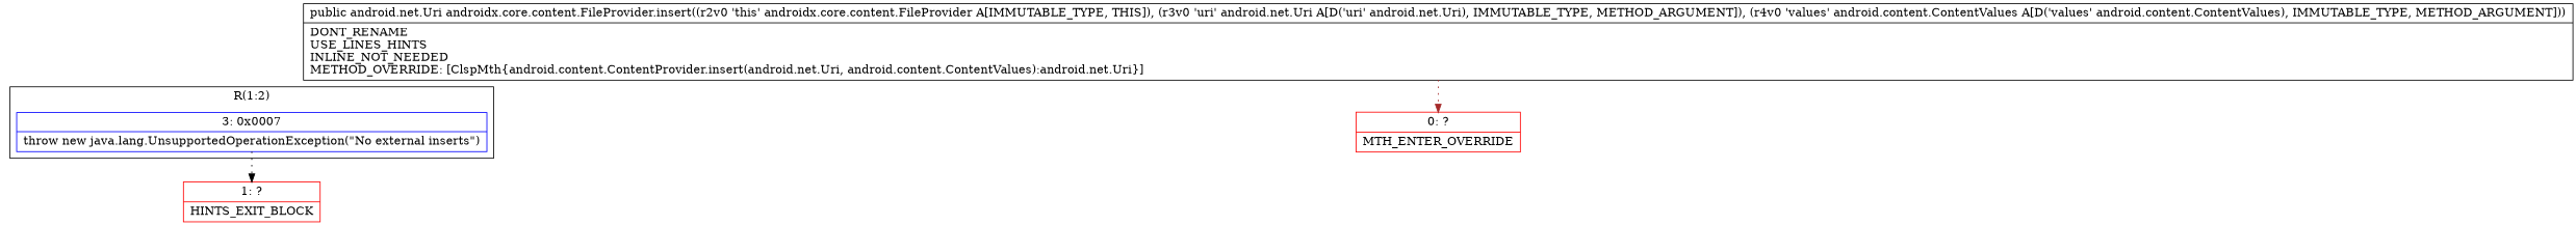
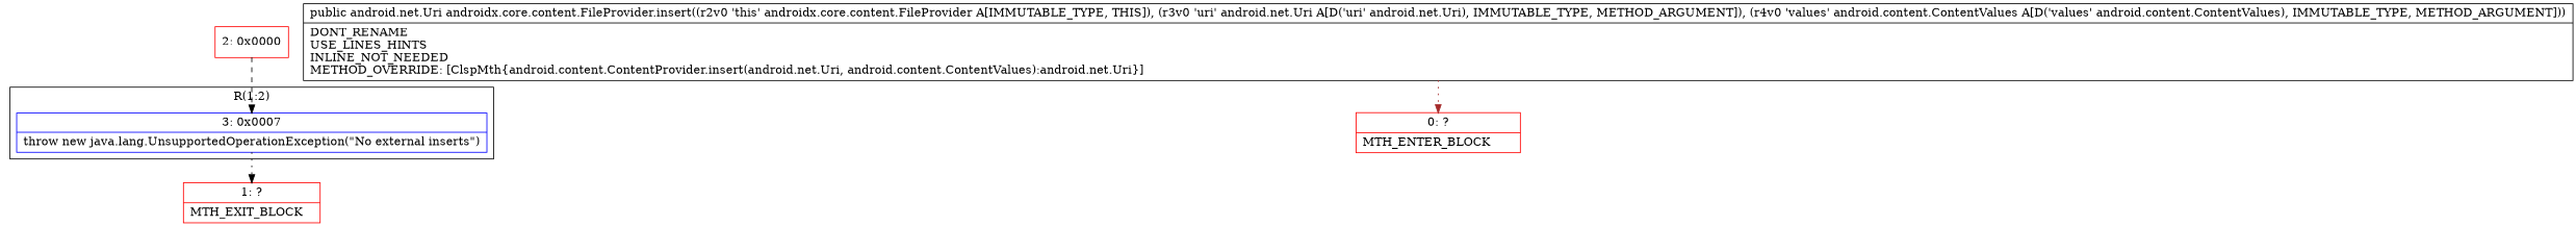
  digraph {
    node [color=red shape=record]
    edge [color=black style=dotted]
    n1 [color=blue label="{3\:\ 0x0007|throw new java.lang.UnsupportedOperationException(\"No external inserts\")\l}"]
-   n2 [label="{1\:\ ?|HINTS_EXIT_BLOCK\l}"]
-   n3 [label="{0\:\ ?|MTH_ENTER_OVERRIDE\l}"]
+   n2 [label="{1\:\ ?|MTH_EXIT_BLOCK\l}"]
+   n3 [label="{0\:\ ?|MTH_ENTER_BLOCK\l}"]
+   n4 [label="{2\:\ 0x0000}"]
    n5 [label="{public android.net.Uri androidx.core.content.FileProvider.insert((r2v0 'this' androidx.core.content.FileProvider A[IMMUTABLE_TYPE, THIS]), (r3v0 'uri' android.net.Uri A[D('uri' android.net.Uri), IMMUTABLE_TYPE, METHOD_ARGUMENT]), (r4v0 'values' android.content.ContentValues A[D('values' android.content.ContentValues), IMMUTABLE_TYPE, METHOD_ARGUMENT]))  | DONT_RENAME\lUSE_LINES_HINTS\lINLINE_NOT_NEEDED\lMETHOD_OVERRIDE: [ClspMth\{android.content.ContentProvider.insert(android.net.Uri, android.content.ContentValues):android.net.Uri\}]\l}" color=""]
    subgraph cluster_1 {
      label="R(1:2)"
      n1
    }
    n1 -> n2
+   n4 -> n1 [style=dashed]
    n5 -> n3 [color=brown]
  }
